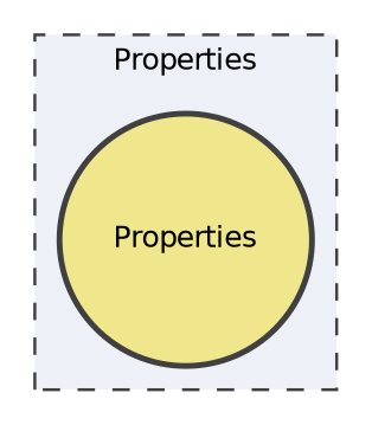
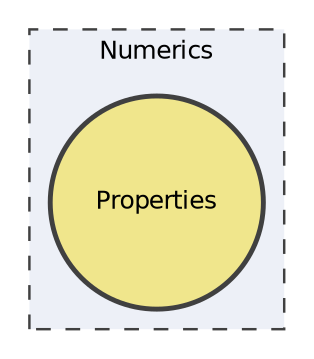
  digraph {
    compound=true
    n1 [color=grey25 fillcolor=khaki fontname=Helvetica fontsize=10 height=0.2 label=Properties shape=circle style="filled,bold" width=0.4]
    subgraph cluster_1 {
      bgcolor="#edf0f7"
      fontname=Helvetica
      fontsize=10
-     label=Properties
+     label=Numerics
      pencolor=grey25
      style="filled,dashed"
      n1
    }
  }
